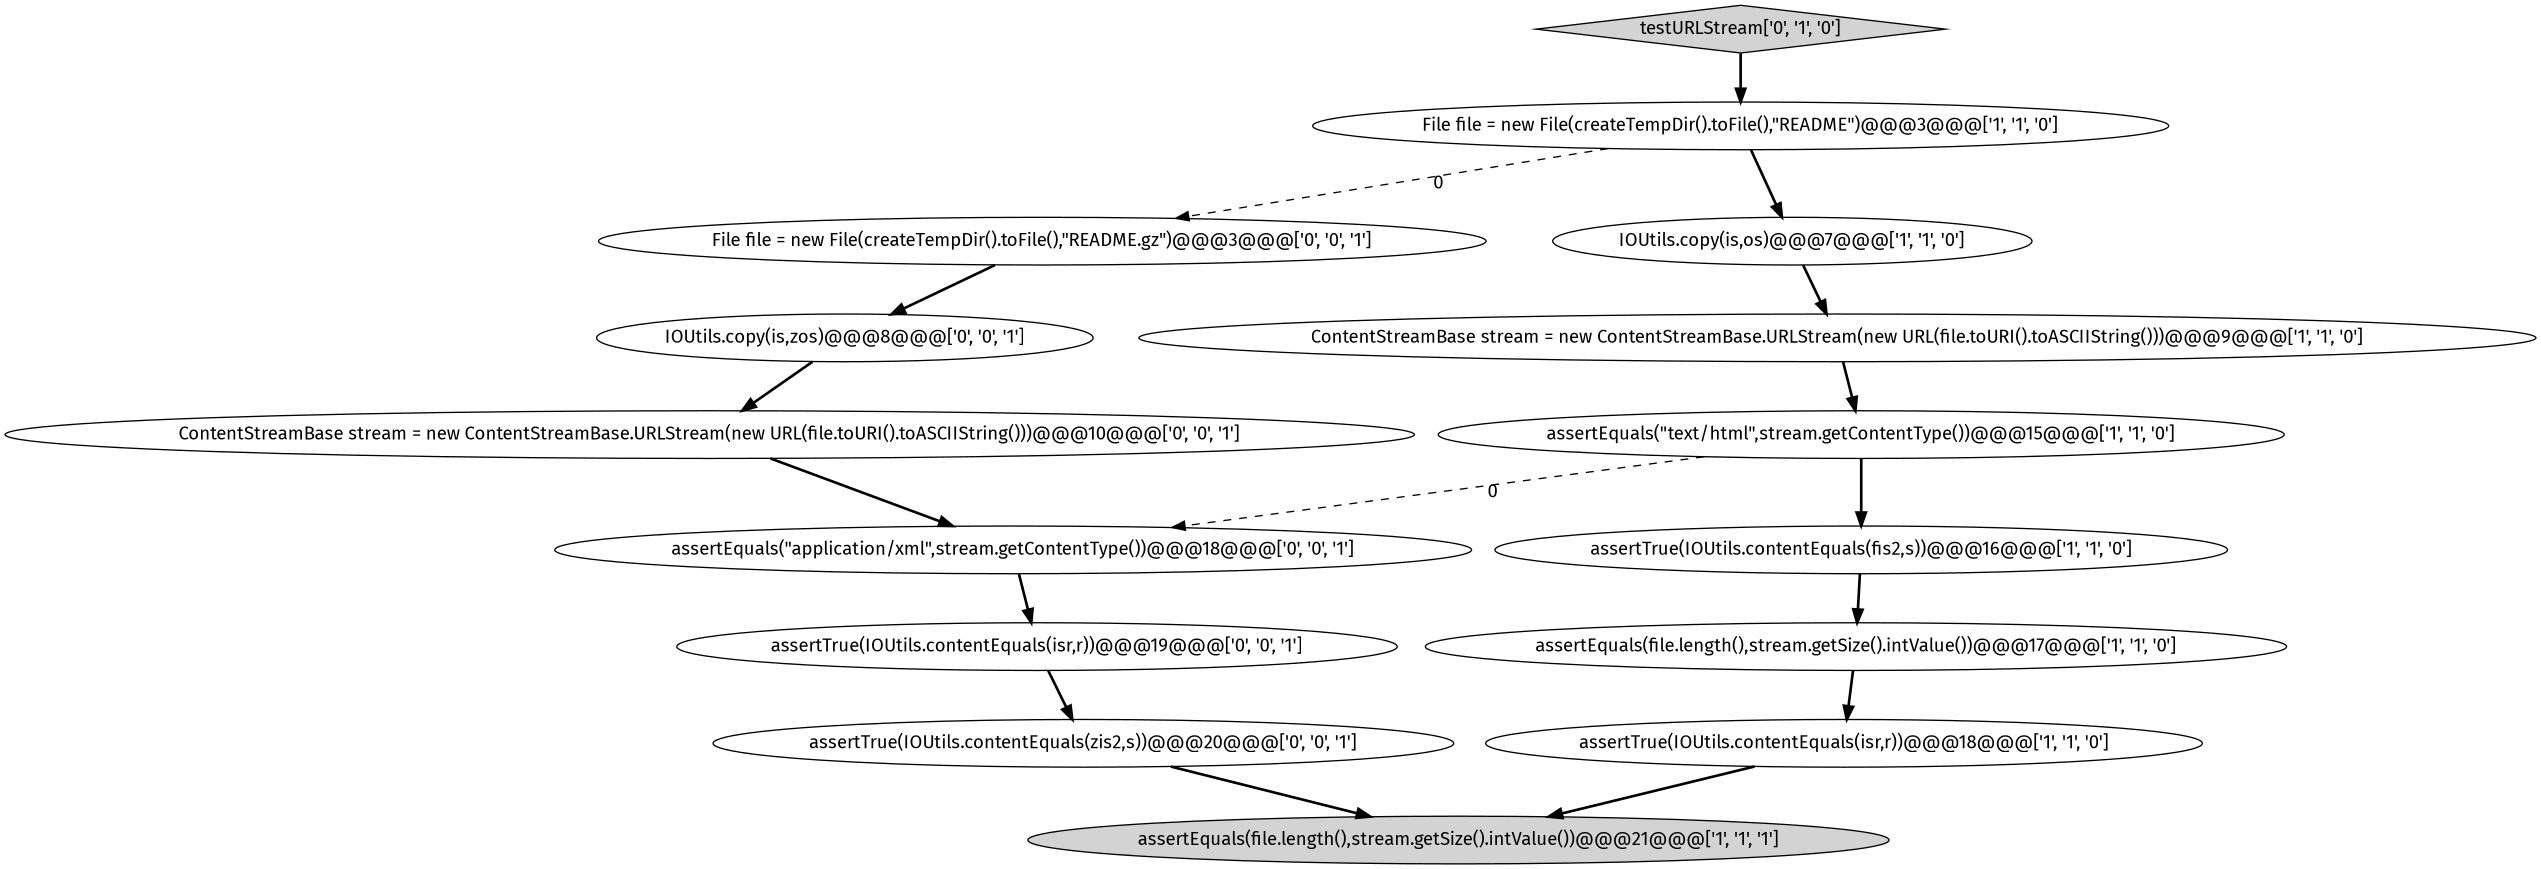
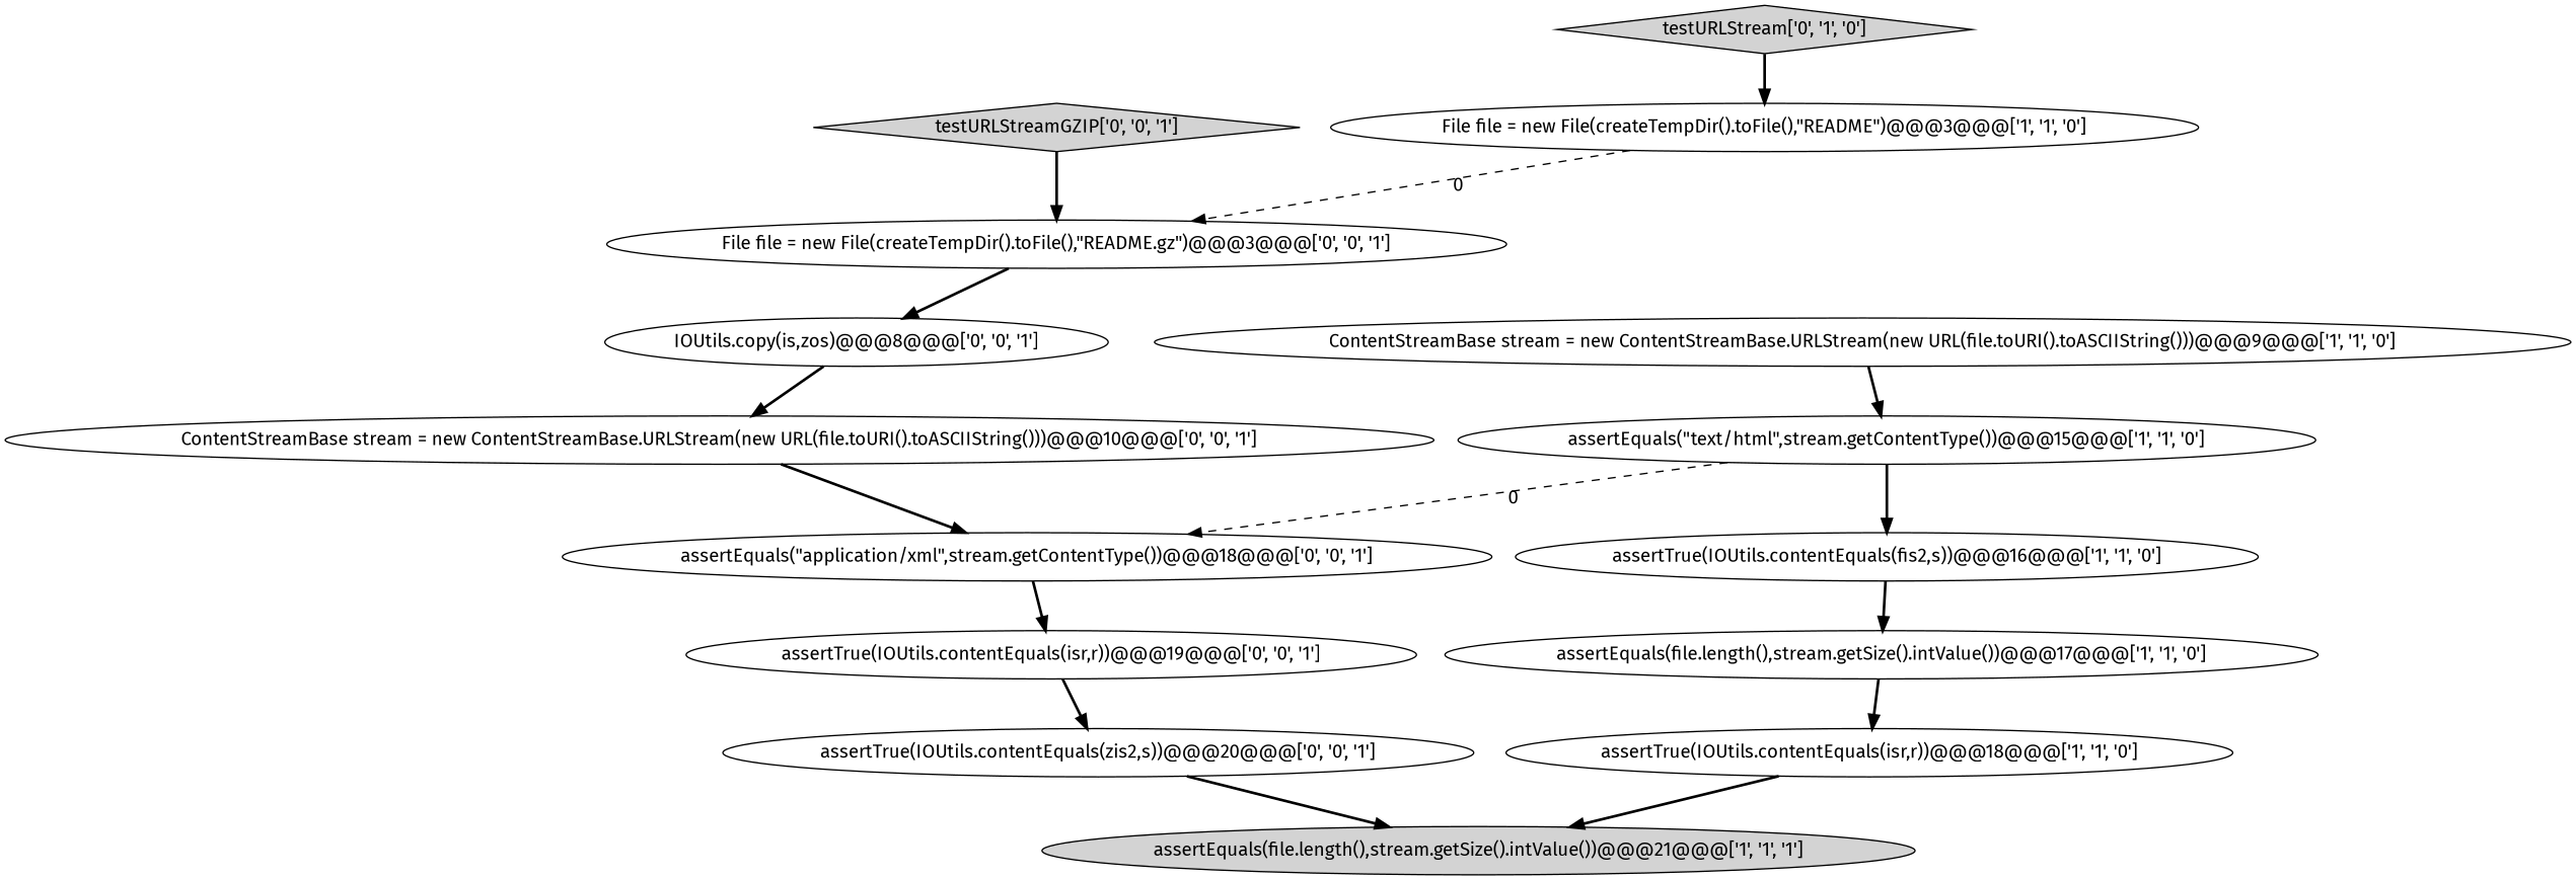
  digraph {
    fontname="Fira Sans"
    node [fillcolor=white fontname="Fira Sans" shape=ellipse style=filled]
    edge [fontname="Fira Sans" style=bold]
    n1 [label="File file = new File(createTempDir().toFile(),\"README\")@@@3@@@['1', '1', '0']"]
    n2 [label="File file = new File(createTempDir().toFile(),\"README.gz\")@@@3@@@['0', '0', '1']"]
-   n3 [label="IOUtils.copy(is,os)@@@7@@@['1', '1', '0']"]
    n4 [label="IOUtils.copy(is,zos)@@@8@@@['0', '0', '1']"]
    n5 [label="ContentStreamBase stream = new ContentStreamBase.URLStream(new URL(file.toURI().toASCIIString()))@@@9@@@['1', '1', '0']"]
    n6 [label="ContentStreamBase stream = new ContentStreamBase.URLStream(new URL(file.toURI().toASCIIString()))@@@10@@@['0', '0', '1']"]
    n7 [label="assertEquals(\"application/xml\",stream.getContentType())@@@18@@@['0', '0', '1']"]
    n8 [label="assertTrue(IOUtils.contentEquals(isr,r))@@@19@@@['0', '0', '1']"]
    n9 [label="assertEquals(\"text/html\",stream.getContentType())@@@15@@@['1', '1', '0']"]
    n10 [label="assertTrue(IOUtils.contentEquals(fis2,s))@@@16@@@['1', '1', '0']"]
    n11 [label="assertTrue(IOUtils.contentEquals(zis2,s))@@@20@@@['0', '0', '1']"]
    n12 [fillcolor=lightgray label="assertEquals(file.length(),stream.getSize().intValue())@@@21@@@['1', '1', '1']"]
    n13 [label="assertEquals(file.length(),stream.getSize().intValue())@@@17@@@['1', '1', '0']"]
    n14 [label="assertTrue(IOUtils.contentEquals(isr,r))@@@18@@@['1', '1', '0']"]
+   n15 [fillcolor=lightgray label="testURLStreamGZIP['0', '0', '1']" shape=diamond]
    n16 [fillcolor=lightgray label="testURLStream['0', '1', '0']" shape=diamond]
    n1 -> n2 [label=0 style=dashed]
-   n1 -> n3
    n2 -> n4
-   n3 -> n5
    n4 -> n6
    n5 -> n9
    n6 -> n7
    n7 -> n8
    n8 -> n11
    n9 -> n7 [label=0 style=dashed]
    n9 -> n10
    n10 -> n13
    n11 -> n12
    n13 -> n14
    n14 -> n12
+   n15 -> n2
    n16 -> n1
  }
